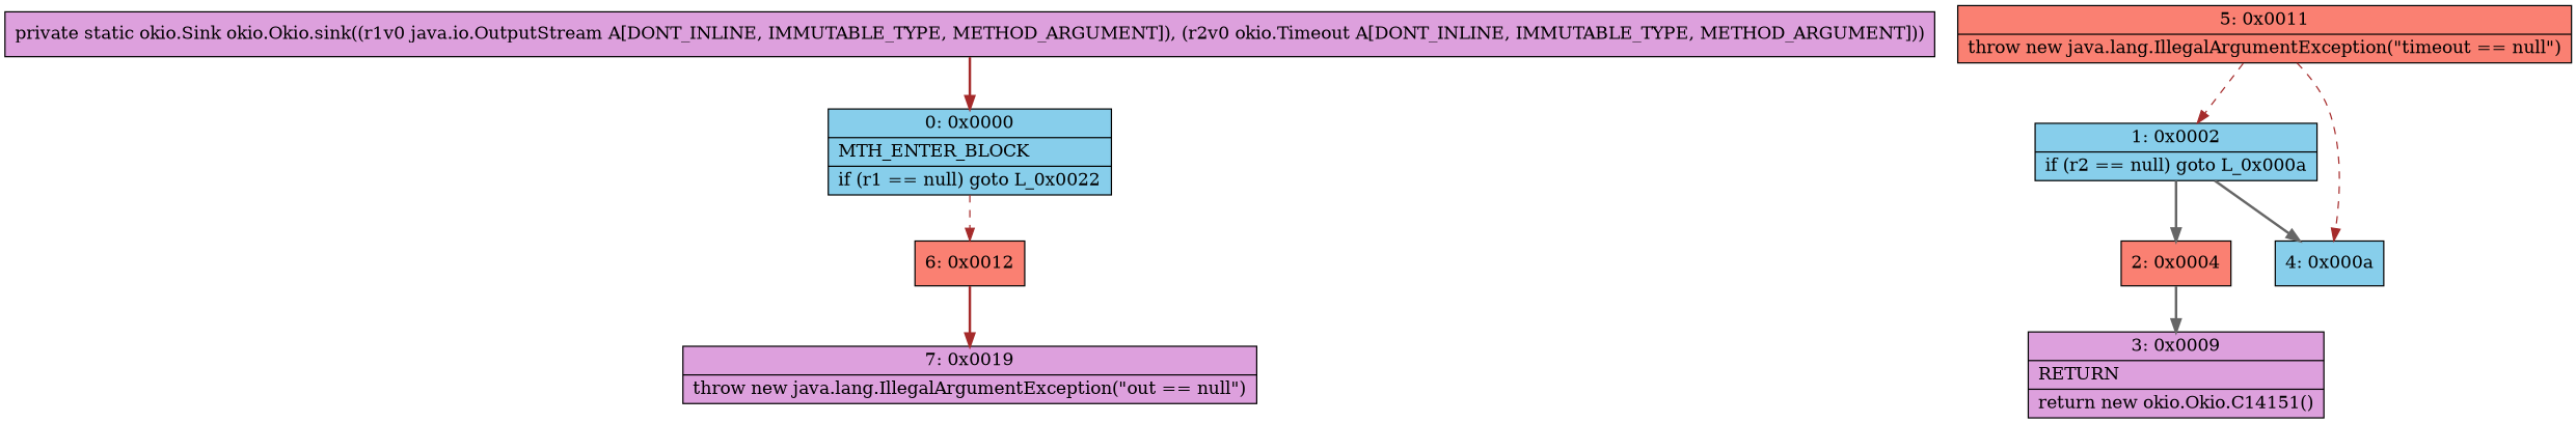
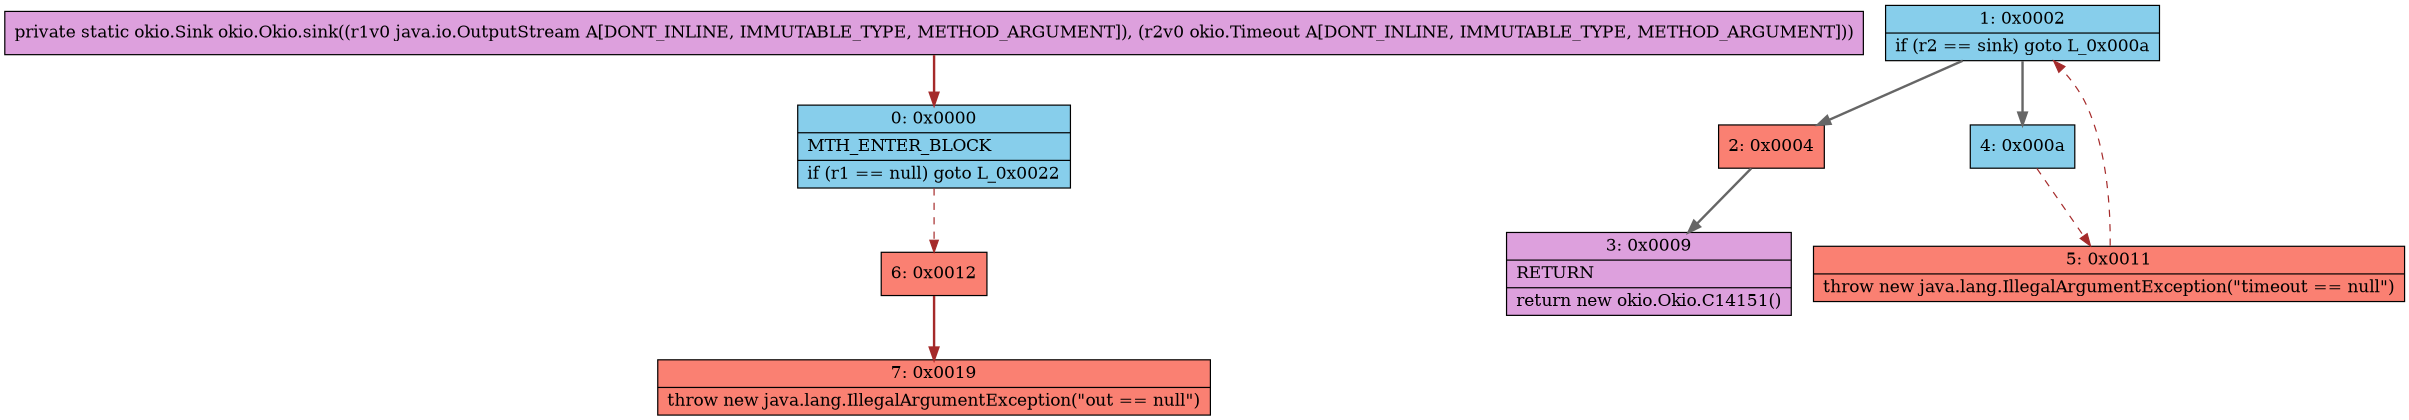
  digraph {
    node [fillcolor=salmon shape=record style=filled]
    edge [color=brown style=bold]
    n1 [fillcolor=skyblue label="{0\:\ 0x0000|MTH_ENTER_BLOCK\l|if (r1 == null) goto L_0x0022\l}"]
    n2 [label="{6\:\ 0x0012}"]
-   n3 [fillcolor=skyblue label="{1\:\ 0x0002|if (r2 == null) goto L_0x000a\l}"]
+   n3 [fillcolor=skyblue label="{1\:\ 0x0002|if (r2 == sink) goto L_0x000a\l}"]
    n4 [label="{2\:\ 0x0004}"]
    n5 [fillcolor=skyblue label="{4\:\ 0x000a}"]
-   n6 [fillcolor=plum label="{7\:\ 0x0019|throw new java.lang.IllegalArgumentException(\"out == null\")\l}"]
+   n6 [label="{7\:\ 0x0019|throw new java.lang.IllegalArgumentException(\"out == null\")\l}"]
    n7 [fillcolor=plum label="{3\:\ 0x0009|RETURN\l|return new okio.Okio.C14151()\l}"]
    n8 [label="{5\:\ 0x0011|throw new java.lang.IllegalArgumentException(\"timeout == null\")\l}"]
    n9 [fillcolor=plum label="{private static okio.Sink okio.Okio.sink((r1v0 java.io.OutputStream A[DONT_INLINE, IMMUTABLE_TYPE, METHOD_ARGUMENT]), (r2v0 okio.Timeout A[DONT_INLINE, IMMUTABLE_TYPE, METHOD_ARGUMENT])) }"]
    n1 -> n2 [style=dashed]
    n2 -> n6
    n3 -> n4 [color=gray40]
    n3 -> n5 [color=gray40]
    n4 -> n7 [color=gray40]
-   n8 -> n5 [style=dashed]
+   n5 -> n8 [style=dashed]
    n8 -> n3 [style=dashed]
    n9 -> n1
  }
